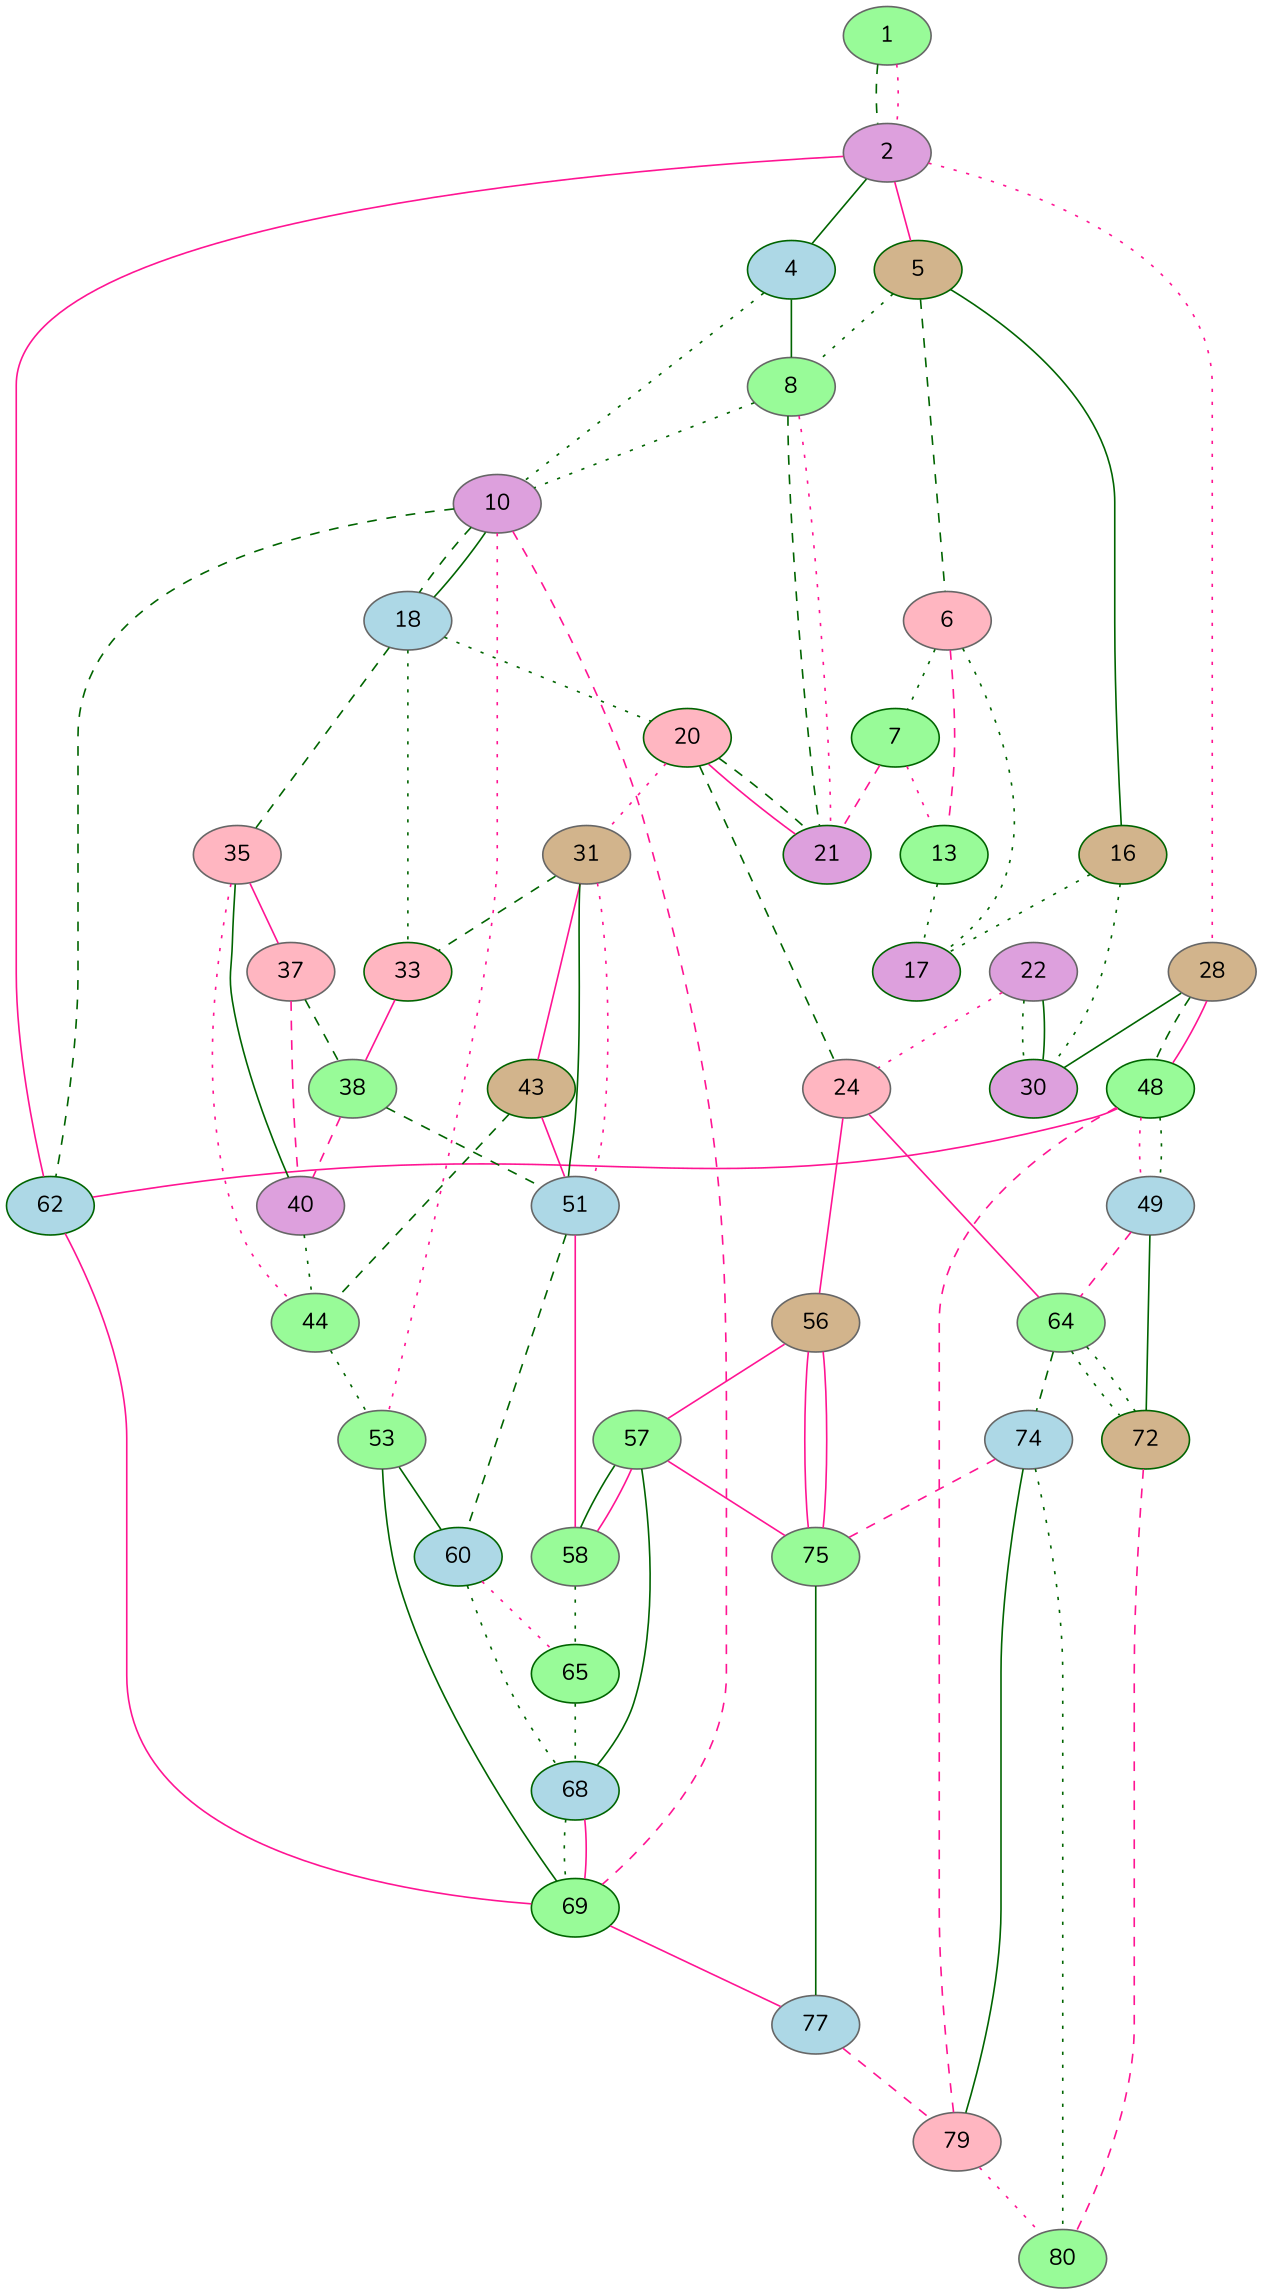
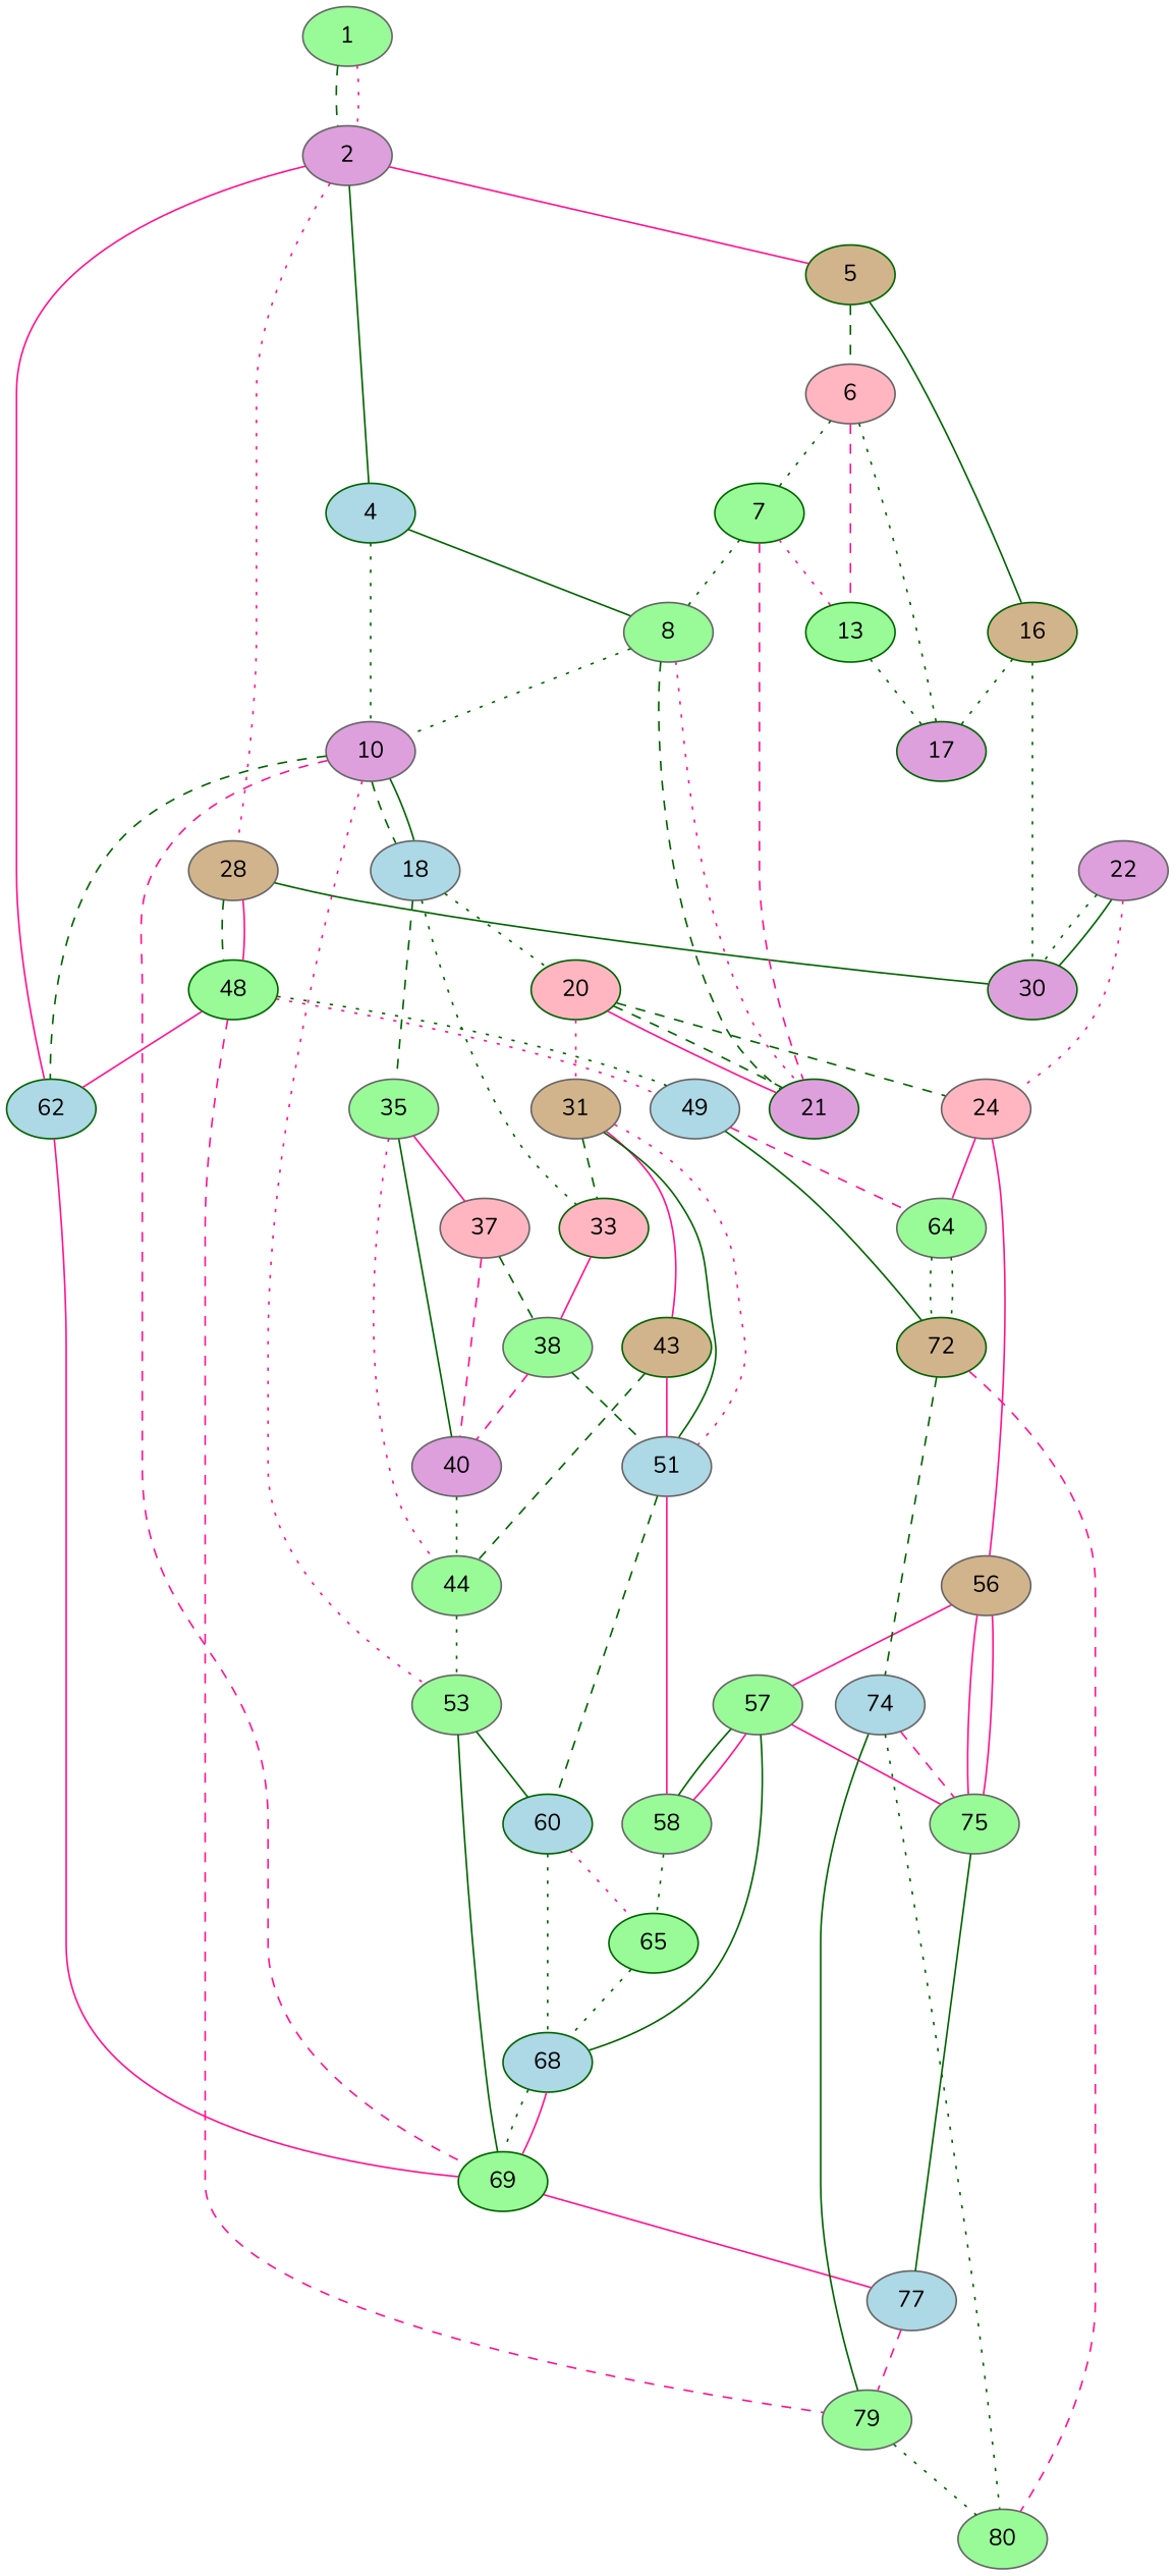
  graph {
    fontname=Nunito
    node [color=gray40 fillcolor=palegreen fontname=Nunito style=filled]
    edge [color=darkgreen fontname=Nunito style=solid]
    2 [fillcolor=plum super="+3"]
    1
    5 [color=darkgreen fillcolor=tan super="+11"]
    4 [color=darkgreen fillcolor=lightblue]
    28 [fillcolor=tan super="+29"]
    62 [color=darkgreen fillcolor=lightblue]
    6 [fillcolor=lightpink super="+12"]
    16 [color=darkgreen fillcolor=tan super="+26"]
    8 [super="+9"]
    10 [fillcolor=plum super="+54"]
    30 [color=darkgreen fillcolor=plum]
    48 [color=darkgreen super="+63"]
    69 [color=darkgreen super="+78"]
    21 [color=darkgreen fillcolor=plum]
    18 [fillcolor=lightblue super="+19"]
    53 [super="+61"]
    7 [color=darkgreen super="+15"]
    13 [color=darkgreen super="+14"]
    17 [color=darkgreen fillcolor=plum super="+27"]
    20 [color=darkgreen fillcolor=lightpink super="+25"]
    33 [color=darkgreen fillcolor=lightpink super="+34"]
-   35 [fillcolor=lightpink super="+36"]
+   35 [super="+36"]
    60 [color=darkgreen fillcolor=lightblue super="+66"]
    77 [fillcolor=lightblue super="+83"]
    22 [fillcolor=plum super="+23"]
    24 [fillcolor=lightpink super="+55"]
    31 [fillcolor=tan super="+32"]
    38 [super="+41"]
    37 [fillcolor=lightpink super="+39"]
    40 [fillcolor=plum super="+42"]
    44 [super="+45"]
    56 [fillcolor=tan]
    64
    43 [color=darkgreen fillcolor=tan super="+46"]
    51 [fillcolor=lightblue super="+52"]
    57 [super="+71"]
    75 [super="+76"]
    72 [color=darkgreen fillcolor=tan super="+73"]
    49 [fillcolor=lightblue super="+50"]
-   79 [fillcolor=lightpink super="+82"]
+   79 [super="+82"]
    58 [super="+59"]
    80
    74 [fillcolor=lightblue super="+81"]
    65 [color=darkgreen super="+67"]
    68 [color=darkgreen fillcolor=lightblue super="+70"]
    2 -- 5 [color=deeppink]
    2 -- 4
    2 -- 28 [color=deeppink style=dotted]
    2 -- 62 [color=deeppink]
    1 -- 2 [style=dashed]
    1 -- 2 [color=deeppink style=dotted]
    5 -- 6 [style=dashed]
    5 -- 16
    4 -- 8
    4 -- 10 [style=dotted]
    28 -- 30
    28 -- 48 [style=dashed]
    28 -- 48 [color=deeppink]
    62 -- 69 [color=deeppink]
    6 -- 7 [style=dotted]
    6 -- 13 [color=deeppink style=dashed]
    6 -- 17 [style=dotted]
    16 -- 30 [style=dotted]
    16 -- 17 [style=dotted weight=2]
    8 -- 10 [style=dotted]
    8 -- 21 [style=dashed]
    8 -- 21 [color=deeppink style=dotted]
    10 -- 62 [style=dashed]
    10 -- 69 [color=deeppink style=dashed]
    10 -- 18 [style=dashed]
    10 -- 18
    10 -- 53 [color=deeppink style=dotted]
    48 -- 62 [color=deeppink]
    48 -- 49 [color=deeppink style=dotted]
    48 -- 49 [style=dotted]
    48 -- 79 [color=deeppink style=dashed]
    69 -- 77 [color=deeppink]
    18 -- 20 [style=dotted]
    18 -- 33 [style=dotted]
    18 -- 35 [style=dashed]
    53 -- 69
    53 -- 60
-   5 -- 8 [style=dotted]
+   7 -- 8 [style=dotted]
    7 -- 21 [color=deeppink style=dashed]
    7 -- 13 [color=deeppink style=dotted]
    13 -- 17 [style=dotted]
    20 -- 21 [color=deeppink]
    20 -- 21 [style=dashed]
    20 -- 24 [style=dashed]
    20 -- 31 [color=deeppink style=dotted]
    33 -- 38 [color=deeppink]
    35 -- 37 [color=deeppink]
    35 -- 40
    35 -- 44 [color=deeppink style=dotted]
    60 -- 65 [color=deeppink style=dotted]
    60 -- 68 [style=dotted]
    77 -- 79 [color=deeppink style=dashed]
    22 -- 30 [style=dotted]
    22 -- 30
    22 -- 24 [color=deeppink style=dotted]
    24 -- 56 [color=deeppink]
    24 -- 64 [color=deeppink]
    31 -- 33 [style=dashed]
    31 -- 43 [color=deeppink]
    31 -- 51
    31 -- 51 [color=deeppink style=dotted]
    38 -- 40 [color=deeppink style=dashed]
    38 -- 51 [style=dashed]
    37 -- 38 [style=dashed]
    37 -- 40 [color=deeppink style=dashed]
    40 -- 44 [style=dotted]
    44 -- 53 [style=dotted]
    56 -- 57 [color=deeppink]
    56 -- 75 [color=deeppink]
    56 -- 75 [color=deeppink]
    64 -- 72 [style=dotted]
    64 -- 72 [style=dotted]
    43 -- 44 [style=dashed]
    43 -- 51 [color=deeppink]
    51 -- 60 [style=dashed]
    51 -- 58 [color=deeppink]
    57 -- 75 [color=deeppink]
    57 -- 58
    57 -- 58 [color=deeppink]
    57 -- 68
    75 -- 77
    72 -- 80 [color=deeppink style=dashed]
-   64 -- 74 [style=dashed]
+   72 -- 74 [style=dashed]
    49 -- 64 [color=deeppink style=dashed]
    49 -- 72
-   79 -- 80 [color=deeppink style=dotted]
+   79 -- 80 [style=dotted]
    58 -- 65 [style=dotted weight=2]
    74 -- 75 [color=deeppink style=dashed]
    74 -- 79
    74 -- 80 [style=dotted]
    65 -- 68 [style=dotted]
    68 -- 69 [style=dotted]
    68 -- 69 [color=deeppink]
  }
